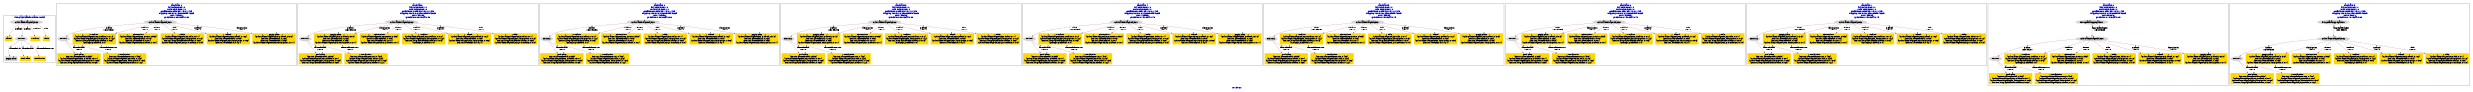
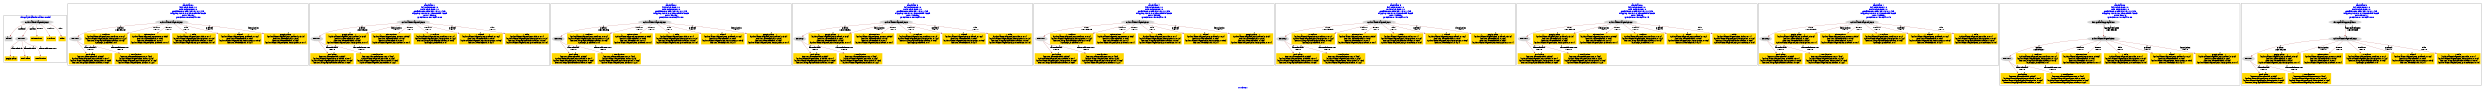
  digraph {
    fontcolor=blue
    label="s01-cb.csv"
    remincross=true
    node [fillcolor=gold style=filled shape=plaintext]
    edge [color=brown fontcolor=black]
    n1 [color=white fillcolor=lightgray label=CulturalHeritageObject2 shape=""]
-   n2 [label=Dated]
+   n2 [fillcolor=lightgray label=Dated]
    n3 [color=white fillcolor=lightgray label=Person1 shape=""]
+   n4 [label=Dimensions]
    n5 [label=Medium]
    n6 [label=Title]
-   n7 [fillcolor=lightgray label="Begin Date"]
+   n7 [label="Begin Date"]
    n8 [label="End Date"]
    n9 [label=Attribution]
    n10 [color=white fillcolor=lightgray label=CulturalHeritageObject1 shape=""]
    n11 [color=white fillcolor=lightgray label=Person1 shape=""]
    n12 [label="End Date\n[Person,dateOfDeath,0.539]\n[CulturalHeritageObject,created,0.307]\n[CulturalHeritageObject,description,0.085]\n[Person,biographicalInformation,0.069]"]
    n13 [label="Medium\n[CulturalHeritageObject,medium,0.872]\n[CulturalHeritageObject,description,0.122]\n[Person,biographicalInformation,0.006]\n[Concept,prefLabel,0.0]"]
    n14 [label="Dimensions\n[CulturalHeritageObject,extent,0.993]\n[Person,dateOfDeath,0.005]\n[Person,dateOfBirth,0.001]\n[CulturalHeritageObject,created,0.001]"]
    n15 [label="Title\n[CulturalHeritageObject,title,0.871]\n[CulturalHeritageObject,description,0.073]\n[Person,biographicalInformation,0.038]\n[CulturalHeritageObject,provenance,0.019]"]
    n16 [label="Attribution\n[Person,nameOfThePerson,0.456]\n[CulturalHeritageObject,title,0.226]\n[CulturalHeritageObject,description,0.196]\n[CulturalHeritageObject,extent,0.122]"]
    n17 [label="Dated\n[CulturalHeritageObject,created,0.782]\n[Person,dateOfDeath,0.098]\n[CulturalHeritageObject,description,0.096]\n[Person,dateOfBirth,0.024]"]
    n18 [label="Begin Date\n[CulturalHeritageObject,created,0.573]\n[Person,dateOfBirth,0.268]\n[Person,dateOfDeath,0.083]\n[CulturalHeritageObject,description,0.077]"]
    n19 [color=white fillcolor=lightgray label=CulturalHeritageObject2 shape=""]
    n20 [color=white fillcolor=lightgray label=Person1 shape=""]
    n21 [label="Begin Date\n[CulturalHeritageObject,created,0.573]\n[Person,dateOfBirth,0.268]\n[Person,dateOfDeath,0.083]\n[CulturalHeritageObject,description,0.077]"]
    n22 [label="Dimensions\n[CulturalHeritageObject,extent,0.993]\n[Person,dateOfDeath,0.005]\n[Person,dateOfBirth,0.001]\n[CulturalHeritageObject,created,0.001]"]
    n23 [label="End Date\n[Person,dateOfDeath,0.539]\n[CulturalHeritageObject,created,0.307]\n[CulturalHeritageObject,description,0.085]\n[Person,biographicalInformation,0.069]"]
    n24 [label="Medium\n[CulturalHeritageObject,medium,0.872]\n[CulturalHeritageObject,description,0.122]\n[Person,biographicalInformation,0.006]\n[Concept,prefLabel,0.0]"]
    n25 [label="Dated\n[CulturalHeritageObject,created,0.782]\n[Person,dateOfDeath,0.098]\n[CulturalHeritageObject,description,0.096]\n[Person,dateOfBirth,0.024]"]
    n26 [label="Title\n[CulturalHeritageObject,title,0.871]\n[CulturalHeritageObject,description,0.073]\n[Person,biographicalInformation,0.038]\n[CulturalHeritageObject,provenance,0.019]"]
    n27 [label="Attribution\n[Person,nameOfThePerson,0.456]\n[CulturalHeritageObject,title,0.226]\n[CulturalHeritageObject,description,0.196]\n[CulturalHeritageObject,extent,0.122]"]
    n28 [color=white fillcolor=lightgray label=CulturalHeritageObject1 shape=""]
    n29 [color=white fillcolor=lightgray label=Person2 shape=""]
    n30 [label="End Date\n[Person,dateOfDeath,0.539]\n[CulturalHeritageObject,created,0.307]\n[CulturalHeritageObject,description,0.085]\n[Person,biographicalInformation,0.069]"]
    n31 [label="Medium\n[CulturalHeritageObject,medium,0.872]\n[CulturalHeritageObject,description,0.122]\n[Person,biographicalInformation,0.006]\n[Concept,prefLabel,0.0]"]
    n32 [label="Attribution\n[Person,nameOfThePerson,0.456]\n[CulturalHeritageObject,title,0.226]\n[CulturalHeritageObject,description,0.196]\n[CulturalHeritageObject,extent,0.122]"]
    n33 [label="Dimensions\n[CulturalHeritageObject,extent,0.993]\n[Person,dateOfDeath,0.005]\n[Person,dateOfBirth,0.001]\n[CulturalHeritageObject,created,0.001]"]
    n34 [label="Title\n[CulturalHeritageObject,title,0.871]\n[CulturalHeritageObject,description,0.073]\n[Person,biographicalInformation,0.038]\n[CulturalHeritageObject,provenance,0.019]"]
    n35 [label="Dated\n[CulturalHeritageObject,created,0.782]\n[Person,dateOfDeath,0.098]\n[CulturalHeritageObject,description,0.096]\n[Person,dateOfBirth,0.024]"]
    n36 [label="Begin Date\n[CulturalHeritageObject,created,0.573]\n[Person,dateOfBirth,0.268]\n[Person,dateOfDeath,0.083]\n[CulturalHeritageObject,description,0.077]"]
    n37 [color=white fillcolor=lightgray label=CulturalHeritageObject2 shape=""]
    n38 [color=white fillcolor=lightgray label=Person2 shape=""]
    n39 [label="Begin Date\n[CulturalHeritageObject,created,0.573]\n[Person,dateOfBirth,0.268]\n[Person,dateOfDeath,0.083]\n[CulturalHeritageObject,description,0.077]"]
    n40 [label="Dimensions\n[CulturalHeritageObject,extent,0.993]\n[Person,dateOfDeath,0.005]\n[Person,dateOfBirth,0.001]\n[CulturalHeritageObject,created,0.001]"]
    n41 [label="End Date\n[Person,dateOfDeath,0.539]\n[CulturalHeritageObject,created,0.307]\n[CulturalHeritageObject,description,0.085]\n[Person,biographicalInformation,0.069]"]
    n42 [label="Attribution\n[Person,nameOfThePerson,0.456]\n[CulturalHeritageObject,title,0.226]\n[CulturalHeritageObject,description,0.196]\n[CulturalHeritageObject,extent,0.122]"]
    n43 [label="Medium\n[CulturalHeritageObject,medium,0.872]\n[CulturalHeritageObject,description,0.122]\n[Person,biographicalInformation,0.006]\n[Concept,prefLabel,0.0]"]
    n44 [label="Dated\n[CulturalHeritageObject,created,0.782]\n[Person,dateOfDeath,0.098]\n[CulturalHeritageObject,description,0.096]\n[Person,dateOfBirth,0.024]"]
    n45 [label="Title\n[CulturalHeritageObject,title,0.871]\n[CulturalHeritageObject,description,0.073]\n[Person,biographicalInformation,0.038]\n[CulturalHeritageObject,provenance,0.019]"]
    n46 [color=white fillcolor=lightgray label=CulturalHeritageObject1 shape=""]
    n47 [color=white fillcolor=lightgray label=Person1 shape=""]
    n48 [label="End Date\n[Person,dateOfDeath,0.539]\n[CulturalHeritageObject,created,0.307]\n[CulturalHeritageObject,description,0.085]\n[Person,biographicalInformation,0.069]"]
    n49 [label="Medium\n[CulturalHeritageObject,medium,0.872]\n[CulturalHeritageObject,description,0.122]\n[Person,biographicalInformation,0.006]\n[Concept,prefLabel,0.0]"]
    n50 [label="Dimensions\n[CulturalHeritageObject,extent,0.993]\n[Person,dateOfDeath,0.005]\n[Person,dateOfBirth,0.001]\n[CulturalHeritageObject,created,0.001]"]
    n51 [label="Title\n[CulturalHeritageObject,title,0.871]\n[CulturalHeritageObject,description,0.073]\n[Person,biographicalInformation,0.038]\n[CulturalHeritageObject,provenance,0.019]"]
    n52 [label="Attribution\n[Person,nameOfThePerson,0.456]\n[CulturalHeritageObject,title,0.226]\n[CulturalHeritageObject,description,0.196]\n[CulturalHeritageObject,extent,0.122]"]
    n53 [label="Dated\n[CulturalHeritageObject,created,0.782]\n[Person,dateOfDeath,0.098]\n[CulturalHeritageObject,description,0.096]\n[Person,dateOfBirth,0.024]"]
    n54 [label="Begin Date\n[CulturalHeritageObject,created,0.573]\n[Person,dateOfBirth,0.268]\n[Person,dateOfDeath,0.083]\n[CulturalHeritageObject,description,0.077]"]
    n55 [color=white fillcolor=lightgray label=CulturalHeritageObject1 shape=""]
    n56 [color=white fillcolor=lightgray label=Person2 shape=""]
    n57 [label="End Date\n[Person,dateOfDeath,0.539]\n[CulturalHeritageObject,created,0.307]\n[CulturalHeritageObject,description,0.085]\n[Person,biographicalInformation,0.069]"]
    n58 [label="Medium\n[CulturalHeritageObject,medium,0.872]\n[CulturalHeritageObject,description,0.122]\n[Person,biographicalInformation,0.006]\n[Concept,prefLabel,0.0]"]
    n59 [label="Attribution\n[Person,nameOfThePerson,0.456]\n[CulturalHeritageObject,title,0.226]\n[CulturalHeritageObject,description,0.196]\n[CulturalHeritageObject,extent,0.122]"]
    n60 [label="Dimensions\n[CulturalHeritageObject,extent,0.993]\n[Person,dateOfDeath,0.005]\n[Person,dateOfBirth,0.001]\n[CulturalHeritageObject,created,0.001]"]
    n61 [label="Title\n[CulturalHeritageObject,title,0.871]\n[CulturalHeritageObject,description,0.073]\n[Person,biographicalInformation,0.038]\n[CulturalHeritageObject,provenance,0.019]"]
    n62 [label="Dated\n[CulturalHeritageObject,created,0.782]\n[Person,dateOfDeath,0.098]\n[CulturalHeritageObject,description,0.096]\n[Person,dateOfBirth,0.024]"]
    n63 [label="Begin Date\n[CulturalHeritageObject,created,0.573]\n[Person,dateOfBirth,0.268]\n[Person,dateOfDeath,0.083]\n[CulturalHeritageObject,description,0.077]"]
    n64 [color=white fillcolor=lightgray label=CulturalHeritageObject2 shape=""]
    n65 [color=white fillcolor=lightgray label=Person1 shape=""]
    n66 [label="Begin Date\n[CulturalHeritageObject,created,0.573]\n[Person,dateOfBirth,0.268]\n[Person,dateOfDeath,0.083]\n[CulturalHeritageObject,description,0.077]"]
    n67 [label="Dimensions\n[CulturalHeritageObject,extent,0.993]\n[Person,dateOfDeath,0.005]\n[Person,dateOfBirth,0.001]\n[CulturalHeritageObject,created,0.001]"]
    n68 [label="End Date\n[Person,dateOfDeath,0.539]\n[CulturalHeritageObject,created,0.307]\n[CulturalHeritageObject,description,0.085]\n[Person,biographicalInformation,0.069]"]
    n69 [label="Medium\n[CulturalHeritageObject,medium,0.872]\n[CulturalHeritageObject,description,0.122]\n[Person,biographicalInformation,0.006]\n[Concept,prefLabel,0.0]"]
    n70 [label="Dated\n[CulturalHeritageObject,created,0.782]\n[Person,dateOfDeath,0.098]\n[CulturalHeritageObject,description,0.096]\n[Person,dateOfBirth,0.024]"]
    n71 [label="Title\n[CulturalHeritageObject,title,0.871]\n[CulturalHeritageObject,description,0.073]\n[Person,biographicalInformation,0.038]\n[CulturalHeritageObject,provenance,0.019]"]
    n72 [label="Attribution\n[Person,nameOfThePerson,0.456]\n[CulturalHeritageObject,title,0.226]\n[CulturalHeritageObject,description,0.196]\n[CulturalHeritageObject,extent,0.122]"]
    n73 [color=white fillcolor=lightgray label=CulturalHeritageObject2 shape=""]
    n74 [color=white fillcolor=lightgray label=Person2 shape=""]
    n75 [label="Begin Date\n[CulturalHeritageObject,created,0.573]\n[Person,dateOfBirth,0.268]\n[Person,dateOfDeath,0.083]\n[CulturalHeritageObject,description,0.077]"]
    n76 [label="Dimensions\n[CulturalHeritageObject,extent,0.993]\n[Person,dateOfDeath,0.005]\n[Person,dateOfBirth,0.001]\n[CulturalHeritageObject,created,0.001]"]
    n77 [label="End Date\n[Person,dateOfDeath,0.539]\n[CulturalHeritageObject,created,0.307]\n[CulturalHeritageObject,description,0.085]\n[Person,biographicalInformation,0.069]"]
    n78 [label="Attribution\n[Person,nameOfThePerson,0.456]\n[CulturalHeritageObject,title,0.226]\n[CulturalHeritageObject,description,0.196]\n[CulturalHeritageObject,extent,0.122]"]
    n79 [label="Medium\n[CulturalHeritageObject,medium,0.872]\n[CulturalHeritageObject,description,0.122]\n[Person,biographicalInformation,0.006]\n[Concept,prefLabel,0.0]"]
    n80 [label="Dated\n[CulturalHeritageObject,created,0.782]\n[Person,dateOfDeath,0.098]\n[CulturalHeritageObject,description,0.096]\n[Person,dateOfBirth,0.024]"]
    n81 [label="Title\n[CulturalHeritageObject,title,0.871]\n[CulturalHeritageObject,description,0.073]\n[Person,biographicalInformation,0.038]\n[CulturalHeritageObject,provenance,0.019]"]
    n82 [color=white fillcolor=lightgray label=CulturalHeritageObject1 shape=""]
    n83 [color=white fillcolor=lightgray label=Person1 shape=""]
    n84 [color=white fillcolor=lightgray label=EuropeanaAggregation1 shape=""]
    n85 [label="End Date\n[Person,dateOfDeath,0.539]\n[CulturalHeritageObject,created,0.307]\n[CulturalHeritageObject,description,0.085]\n[Person,biographicalInformation,0.069]"]
    n86 [label="Medium\n[CulturalHeritageObject,medium,0.872]\n[CulturalHeritageObject,description,0.122]\n[Person,biographicalInformation,0.006]\n[Concept,prefLabel,0.0]"]
    n87 [label="Dimensions\n[CulturalHeritageObject,extent,0.993]\n[Person,dateOfDeath,0.005]\n[Person,dateOfBirth,0.001]\n[CulturalHeritageObject,created,0.001]"]
    n88 [label="Title\n[CulturalHeritageObject,title,0.871]\n[CulturalHeritageObject,description,0.073]\n[Person,biographicalInformation,0.038]\n[CulturalHeritageObject,provenance,0.019]"]
    n89 [label="Attribution\n[Person,nameOfThePerson,0.456]\n[CulturalHeritageObject,title,0.226]\n[CulturalHeritageObject,description,0.196]\n[CulturalHeritageObject,extent,0.122]"]
    n90 [label="Dated\n[CulturalHeritageObject,created,0.782]\n[Person,dateOfDeath,0.098]\n[CulturalHeritageObject,description,0.096]\n[Person,dateOfBirth,0.024]"]
    n91 [label="Begin Date\n[CulturalHeritageObject,created,0.573]\n[Person,dateOfBirth,0.268]\n[Person,dateOfDeath,0.083]\n[CulturalHeritageObject,description,0.077]"]
    n92 [color=white fillcolor=lightgray label=CulturalHeritageObject2 shape=""]
    n93 [color=white fillcolor=lightgray label=Person1 shape=""]
    n94 [color=white fillcolor=lightgray label=EuropeanaAggregation1 shape=""]
    n95 [label="Begin Date\n[CulturalHeritageObject,created,0.573]\n[Person,dateOfBirth,0.268]\n[Person,dateOfDeath,0.083]\n[CulturalHeritageObject,description,0.077]"]
    n96 [label="Dimensions\n[CulturalHeritageObject,extent,0.993]\n[Person,dateOfDeath,0.005]\n[Person,dateOfBirth,0.001]\n[CulturalHeritageObject,created,0.001]"]
    n97 [label="End Date\n[Person,dateOfDeath,0.539]\n[CulturalHeritageObject,created,0.307]\n[CulturalHeritageObject,description,0.085]\n[Person,biographicalInformation,0.069]"]
    n98 [label="Medium\n[CulturalHeritageObject,medium,0.872]\n[CulturalHeritageObject,description,0.122]\n[Person,biographicalInformation,0.006]\n[Concept,prefLabel,0.0]"]
    n99 [label="Dated\n[CulturalHeritageObject,created,0.782]\n[Person,dateOfDeath,0.098]\n[CulturalHeritageObject,description,0.096]\n[Person,dateOfBirth,0.024]"]
    n100 [label="Title\n[CulturalHeritageObject,title,0.871]\n[CulturalHeritageObject,description,0.073]\n[Person,biographicalInformation,0.038]\n[CulturalHeritageObject,provenance,0.019]"]
    n101 [label="Attribution\n[Person,nameOfThePerson,0.456]\n[CulturalHeritageObject,title,0.226]\n[CulturalHeritageObject,description,0.196]\n[CulturalHeritageObject,extent,0.122]"]
    subgraph cluster_1 {
      label="1-biographicalInformation model"
      n1
      n2
      n3
+     n4
      n5
      n6
      n7
      n8
      n9
    }
    subgraph cluster_2 {
      label="candidate 0\nlink coherence:1.0\nnode coherence:1.0\nconfidence:0.6557391197211425\nmapping score:0.6709606589546665\ncost:7.99287\n-precision:0.88-recall:0.88"
      n10
      n11
      n12
      n13
      n14
      n15
      n16
      n17
      n18
    }
    subgraph cluster_3 {
      label="candidate 1\nlink coherence:1.0\nnode coherence:1.0\nconfidence:0.6557391197211425\nmapping score:0.6709606589546665\ncost:7.99288\n-precision:0.88-recall:0.88"
      n19
      n20
      n21
      n22
      n23
      n24
      n25
      n26
      n27
    }
    subgraph cluster_4 {
      label="candidate 2\nlink coherence:1.0\nnode coherence:1.0\nconfidence:0.6557391197211425\nmapping score:0.6709606589546665\ncost:7.99296\n-precision:0.88-recall:0.88"
      n28
      n29
      n30
      n31
      n32
      n33
      n34
      n35
      n36
    }
    subgraph cluster_5 {
      label="candidate 3\nlink coherence:1.0\nnode coherence:1.0\nconfidence:0.6557391197211425\nmapping score:0.6709606589546665\ncost:7.99296\n-precision:0.88-recall:0.88"
      n37
      n38
      n39
      n40
      n41
      n42
      n43
      n44
      n45
    }
    subgraph cluster_6 {
      label="candidate 4\nlink coherence:1.0\nnode coherence:1.0\nconfidence:0.6557391197211425\nmapping score:0.6709606589546665\ncost:7.99989\n-precision:0.75-recall:0.75"
      n46
      n47
      n48
      n49
      n50
      n51
      n52
      n53
      n54
    }
    subgraph cluster_7 {
      label="candidate 5\nlink coherence:1.0\nnode coherence:1.0\nconfidence:0.6557391197211425\nmapping score:0.6709606589546665\ncost:7.99989\n-precision:0.75-recall:0.75"
      n55
      n56
      n57
      n58
      n59
      n60
      n61
      n62
      n63
    }
    subgraph cluster_8 {
      label="candidate 6\nlink coherence:1.0\nnode coherence:1.0\nconfidence:0.6557391197211425\nmapping score:0.6709606589546665\ncost:7.99989\n-precision:0.75-recall:0.75"
      n64
      n65
      n66
      n67
      n68
      n69
      n70
      n71
      n72
    }
    subgraph cluster_9 {
      label="candidate 7\nlink coherence:1.0\nnode coherence:1.0\nconfidence:0.6557391197211425\nmapping score:0.6709606589546665\ncost:7.99989\n-precision:0.75-recall:0.75"
      n73
      n74
      n75
      n76
      n77
      n78
      n79
      n80
      n81
    }
    subgraph cluster_10 {
      label="candidate 8\nlink coherence:1.0\nnode coherence:1.0\nconfidence:0.6557391197211425\nmapping score:0.6709606589546665\ncost:8.98676\n-precision:0.78-recall:0.88"
      n82
      n83
      n84
      n85
      n86
      n87
      n88
      n89
      n90
      n91
    }
    subgraph cluster_11 {
      label="candidate 9\nlink coherence:1.0\nnode coherence:1.0\nconfidence:0.6557391197211425\nmapping score:0.6709606589546665\ncost:8.98677\n-precision:0.78-recall:0.88"
      n92
      n93
      n94
      n95
      n96
      n97
      n98
      n99
      n100
      n101
    }
    n1 -> n2 [label=created]
    n1 -> n3 [label=creator]
+   n1 -> n4 [label=extent]
    n1 -> n5 [label=medium]
    n1 -> n6 [label=title]
    n3 -> n7 [label=dateOfBirth]
    n3 -> n8 [label=dateOfDeath]
    n3 -> n9 [label=nameOfThePerson]
    n10 -> n11 [label="creator\nw=0.99287"]
    n10 -> n13 [label="medium\nw=1.0"]
    n10 -> n14 [label="extent\nw=1.0"]
    n10 -> n15 [label="title\nw=1.0"]
    n10 -> n17 [label="created\nw=1.0"]
    n10 -> n18 [label="description\nw=1.0"]
    n11 -> n12 [label="dateOfDeath\nw=1.0"]
    n11 -> n16 [label="nameOfThePerson\nw=1.0"]
    n19 -> n20 [label="creator\nw=0.99288"]
    n19 -> n21 [label="description\nw=1.0"]
    n19 -> n22 [label="extent\nw=1.0"]
    n19 -> n24 [label="medium\nw=1.0"]
    n19 -> n25 [label="created\nw=1.0"]
    n19 -> n26 [label="title\nw=1.0"]
    n20 -> n23 [label="dateOfDeath\nw=1.0"]
    n20 -> n27 [label="nameOfThePerson\nw=1.0"]
    n28 -> n29 [label="creator\nw=0.99296"]
    n28 -> n31 [label="medium\nw=1.0"]
    n28 -> n33 [label="extent\nw=1.0"]
    n28 -> n34 [label="title\nw=1.0"]
    n28 -> n35 [label="created\nw=1.0"]
    n28 -> n36 [label="description\nw=1.0"]
    n29 -> n30 [label="dateOfDeath\nw=1.0"]
    n29 -> n32 [label="nameOfThePerson\nw=1.0"]
    n37 -> n38 [label="creator\nw=0.99296"]
    n37 -> n39 [label="description\nw=1.0"]
    n37 -> n40 [label="extent\nw=1.0"]
    n37 -> n43 [label="medium\nw=1.0"]
    n37 -> n44 [label="created\nw=1.0"]
    n37 -> n45 [label="title\nw=1.0"]
    n38 -> n41 [label="dateOfDeath\nw=1.0"]
    n38 -> n42 [label="nameOfThePerson\nw=1.0"]
    n46 -> n47 [label="sitter\nw=0.99989"]
    n46 -> n49 [label="medium\nw=1.0"]
    n46 -> n50 [label="extent\nw=1.0"]
    n46 -> n51 [label="title\nw=1.0"]
    n46 -> n53 [label="created\nw=1.0"]
    n46 -> n54 [label="description\nw=1.0"]
    n47 -> n48 [label="dateOfDeath\nw=1.0"]
    n47 -> n52 [label="nameOfThePerson\nw=1.0"]
    n55 -> n56 [label="sitter\nw=0.99989"]
    n55 -> n58 [label="medium\nw=1.0"]
    n55 -> n60 [label="extent\nw=1.0"]
    n55 -> n61 [label="title\nw=1.0"]
    n55 -> n62 [label="created\nw=1.0"]
    n55 -> n63 [label="description\nw=1.0"]
    n56 -> n57 [label="dateOfDeath\nw=1.0"]
    n56 -> n59 [label="nameOfThePerson\nw=1.0"]
    n64 -> n65 [label="sitter\nw=0.99989"]
    n64 -> n66 [label="description\nw=1.0"]
    n64 -> n67 [label="extent\nw=1.0"]
    n64 -> n69 [label="medium\nw=1.0"]
    n64 -> n70 [label="created\nw=1.0"]
    n64 -> n71 [label="title\nw=1.0"]
    n65 -> n68 [label="dateOfDeath\nw=1.0"]
    n65 -> n72 [label="nameOfThePerson\nw=1.0"]
    n73 -> n74 [label="sitter\nw=0.99989"]
    n73 -> n75 [label="description\nw=1.0"]
    n73 -> n76 [label="extent\nw=1.0"]
    n73 -> n79 [label="medium\nw=1.0"]
    n73 -> n80 [label="created\nw=1.0"]
    n73 -> n81 [label="title\nw=1.0"]
    n74 -> n77 [label="dateOfDeath\nw=1.0"]
    n74 -> n78 [label="nameOfThePerson\nw=1.0"]
    n82 -> n83 [label="creator\nw=0.99287"]
    n82 -> n86 [label="medium\nw=1.0"]
    n82 -> n87 [label="extent\nw=1.0"]
    n82 -> n88 [label="title\nw=1.0"]
    n82 -> n90 [label="created\nw=1.0"]
    n82 -> n91 [label="description\nw=1.0"]
    n83 -> n85 [label="dateOfDeath\nw=1.0"]
    n83 -> n89 [label="nameOfThePerson\nw=1.0"]
    n84 -> n82 [label="aggregatedCHO\nw=0.99389"]
    n92 -> n93 [label="creator\nw=0.99288"]
    n92 -> n95 [label="description\nw=1.0"]
    n92 -> n96 [label="extent\nw=1.0"]
    n92 -> n98 [label="medium\nw=1.0"]
    n92 -> n99 [label="created\nw=1.0"]
    n92 -> n100 [label="title\nw=1.0"]
    n93 -> n97 [label="dateOfDeath\nw=1.0"]
    n93 -> n101 [label="nameOfThePerson\nw=1.0"]
    n94 -> n92 [label="aggregatedCHO\nw=0.99389"]
  }
